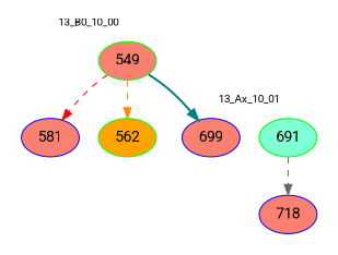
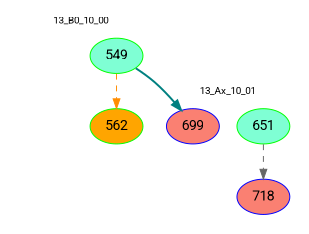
  digraph {
    fontname=Roboto
    node [color=green fillcolor=salmon fontname=Roboto style=filled]
    edge [fontname=Roboto style=dashed]
-   n1 [fillcolor=aquamarine label=691]
+   n1 [fillcolor=aquamarine label=651]
    n2 [color=blue label=699]
    n3 [color=blue label=718]
-   n4 [label=549]
-   n5 [color=blue label=581]
+   n4 [fillcolor=aquamarine label=549]
    n6 [fillcolor=orange label=562]
    subgraph cluster_1 {
      color=white
      fontsize=10
      label="13_Ax_10_01"
      n1
      n2
      n3
    }
    subgraph cluster_2 {
      color=white
      fontsize=10
      label="13_B0_10_00"
      n4
-     n5
      n6
    }
    n1 -> n3 [color=gray40]
    n4 -> n2 [color=teal style=bold]
-   n4 -> n5 [color=red]
    n4 -> n6 [color=darkorange]
  }
